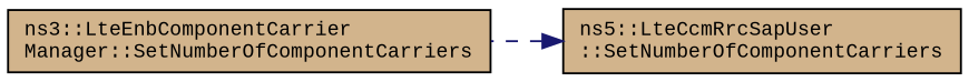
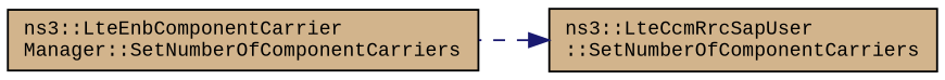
  digraph {
    rankdir=RL
    fontname="Liberation Mono"
    node [color=black fillcolor=tan fontname="Liberation Mono" fontsize=10 shape=record style=filled]
-   n1 [fontcolor=black height=0.2 label="ns5::LteCcmRrcSapUser\l::SetNumberOfComponentCarriers" width=0.4]
+   n1 [fontcolor=black height=0.2 label="ns3::LteCcmRrcSapUser\l::SetNumberOfComponentCarriers" width=0.4]
    n2 [height=0.2 label="ns3::LteEnbComponentCarrier\lManager::SetNumberOfComponentCarriers" width=0.4]
    n1 -> n2 [color=midnightblue dir=back fontname="Liberation Mono" fontsize=10 labelfontname=Helvetica labelfontsize=10 style=dashed]
  }
